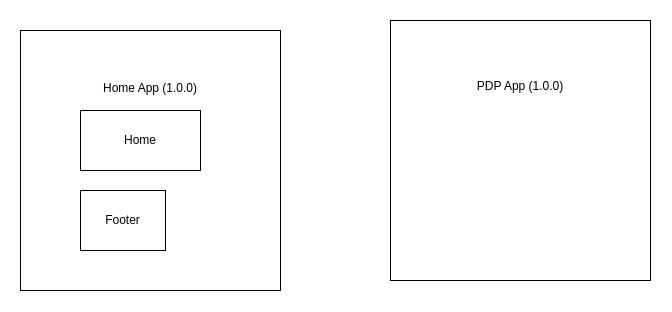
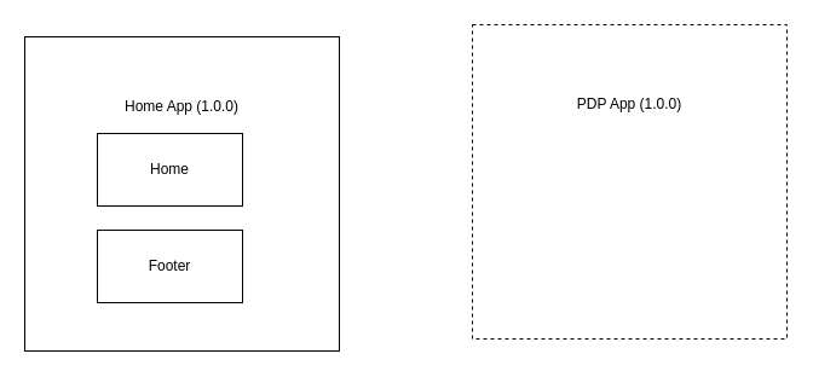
  <mxCell id="0" />
  <mxCell id="1" parent="0" />
  <mxCell id="2" value="Home App (1.0.0)&lt;br&gt;&lt;br&gt;&lt;br&gt;&lt;br&gt;&lt;br&gt;&lt;br&gt;&lt;br&gt;&lt;br&gt;&lt;br&gt;&lt;br&gt;&lt;br&gt;" style="whiteSpace=wrap;html=1;aspect=fixed;" vertex="1" parent="1"><mxGeometry x="20" y="30" width="260" height="260" as="geometry" /></mxCell>
  <mxCell id="3" value="Home" style="rounded=0;whiteSpace=wrap;html=1;" vertex="1" parent="1"><mxGeometry x="80" y="110" width="120" height="60" as="geometry" /></mxCell>
- <mxCell id="4" value="Footer" style="rounded=0;whiteSpace=wrap;html=1;" vertex="1" parent="1"><mxGeometry x="80" y="190" width="85" height="60" as="geometry" /></mxCell>
- <mxCell id="5" value="PDP App (1.0.0)&lt;br&gt;&lt;br&gt;&lt;br&gt;&lt;br&gt;&lt;br&gt;&lt;br&gt;&lt;br&gt;&lt;br&gt;&lt;br&gt;&lt;br&gt;" style="whiteSpace=wrap;html=1;aspect=fixed;" vertex="1" parent="1"><mxGeometry x="390" y="20" width="260" height="260" as="geometry" /></mxCell>
+ <mxCell id="4" value="Footer" style="rounded=0;whiteSpace=wrap;html=1;" vertex="1" parent="1"><mxGeometry x="80" y="190" width="120" height="60" as="geometry" /></mxCell>
+ <mxCell id="5" value="PDP App (1.0.0)&lt;br&gt;&lt;br&gt;&lt;br&gt;&lt;br&gt;&lt;br&gt;&lt;br&gt;&lt;br&gt;&lt;br&gt;&lt;br&gt;&lt;br&gt;" style="whiteSpace=wrap;html=1;aspect=fixed;dashed=1;" vertex="1" parent="1"><mxGeometry x="390" y="20" width="260" height="260" as="geometry" /></mxCell>
